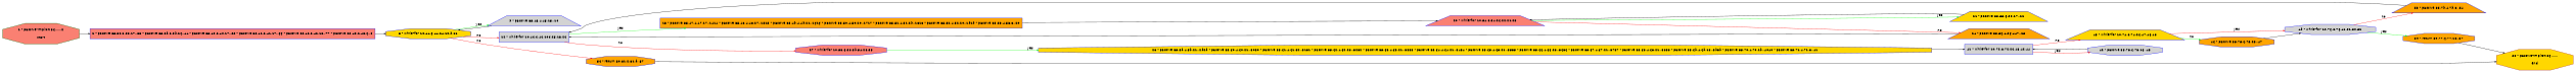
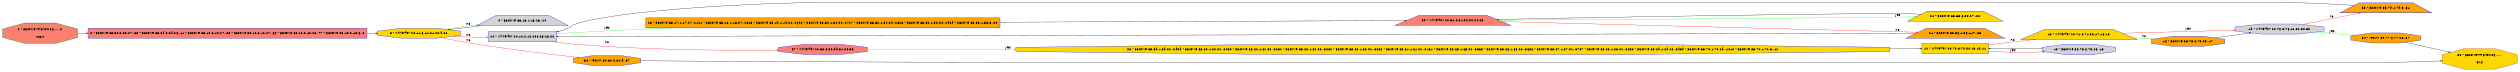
  digraph {
    bgcolor=white
    compound=true
    fillcolor="#FFFFCC"
    fontname="DejaVu Sans"
    fontsize=12
    pack=true
    packmode=clust
    rankdir=LR
    style="rounded,filled"
    node [color="#0000ff" compound=true fillcolor=gold fixedsize=false fontname="DejaVu Sans" fontsize=12 node_initialized=no shape=octagon style=filled]
    edge [arrowhead=normal arrowsize=0.5 arrowtail=none color="#000000" compound=true dir=forward fontcolor=black fontname="DejaVu Sans" fontsize=12]
    n1 [fillcolor=salmon label="2 - passive 35,38,2,38,17,,33 - passive 35,39,2,39,26,,44 - passive 35,40,2,40,17,,55 - passive 35,41,2,41,17,,66 - passive 35,42,2,42,18,,77 - passive 35,43,2,43,6,,8" shape=box]
    n2 [label="8 - while-for 10,44,6,44,24,10,9,11"]
    n3 [fillcolor=lightgrey label="9 - passive 35,45,4,45,15,,10" shape=trapezium]
    n4 [fillcolor=lightgrey label="12 - while-for 10,46,6,46,106,25,13,26" shape=box]
    n5 [fillcolor=orange label="56 - return 30,81,2,81,9,,57"]
    n6 [color="#006400" fillcolor=salmon label="1 - passive-implicit 36,,,,,,2\n\nstart"]
    n7 [fillcolor=orange label="13 - passive 35,47,4,47,17,,1414 - passive 35,48,4,48,27,,1515 - passive 35,49,4,49,21,,1616 - passive 35,50,4,50,20,,1717 - passive 35,51,4,51,29,,1818 - passive 35,52,4,52,20,,1919 - passive 35,53,4,53,8,,20" shape=box]
    n8 [fillcolor=salmon label="27 - while-for 10,58,6,58,39,54,28,55"]
    n9 [fillcolor=salmon label="20 - while-for 10,54,8,54,26,22,21,23" shape=trapezium]
    n10 [label="28 - passive 35,59,4,59,21,,2929 - passive 35,60,4,60,21,,3030 - passive 35,61,4,61,32,,3131 - passive 35,62,4,62,28,,3232 - passive 35,63,4,63,21,,3333 - passive 35,64,4,64,21,,3434 - passive 35,65,4,65,21,,3535 - passive 35,66,4,66,28,,3636 - passive 35,67,4,67,21,,3737 - passive 35,68,4,68,21,,3838 - passive 35,69,4,69,18,,3939 - passive 35,70,4,70,19,,4040 - passive 35,71,4,71,8,,41"]
    n11 [label="21 - passive 35,55,6,55,17,,22" shape=trapezium]
    n12 [fillcolor=orange label="24 - passive 35,56,4,56,447,,25" shape=trapezium]
-   n13 [fillcolor=lightgrey label="41 - while-for 10,72,8,72,26,43,42,44" shape=box]
+   n13 [label="41 - while-for 10,72,8,72,26,43,42,44" shape=box]
    n14 [color="#a52a2a" label="58 - passive-implicit 36,,,,,,\n\nend"]
    n15 [fillcolor=lightgrey label="42 - passive 35,73,6,73,16,,43"]
    n16 [label="45 - while-for 10,74,8,74,26,47,46,48" shape=trapezium]
    n17 [fillcolor=orange label="46 - passive 35,75,6,75,23,,47"]
    n18 [fillcolor=lightgrey label="49 - while-for 10,76,8,76,41,51,50,52"]
    n19 [fillcolor=orange label="50 - return 30,77,6,77,13,,57"]
    n20 [fillcolor=orange label="53 - passive 35,79,4,79,8,,54" shape=trapezium]
    n1 -> n2
-   n2 -> n3 [color="#00ff00" label=yes]
+   n2 -> n3 [color="#00ff00" label=no]
    n2 -> n4 [color="#ff0000" label=no]
    n2 -> n5 [color="#ff0000" label=no]
    n3 -> n2
    n4 -> n7 [color="#00ff00" label=yes]
    n4 -> n8 [color="#ff0000" label=no]
    n5 -> n14
    n6 -> n1
    n7 -> n9
    n8 -> n10 [color="#00ff00" label=yes]
    n9 -> n11 [color="#00ff00" label=yes]
    n9 -> n12 [color="#ff0000" label=no]
    n10 -> n13
    n11 -> n9
    n12 -> n4
    n13 -> n15 [color="#ff0000" label=yes]
    n13 -> n16 [color="#ff0000" label=no]
    n15 -> n13
    n16 -> n17 [color="#00ff00" label=no]
    n16 -> n18 [color="#ff0000" label=yes]
    n17 -> n18
    n18 -> n19 [color="#00ff00" label=yes]
    n18 -> n20 [color="#ff0000" label=no]
    n19 -> n14
    n20 -> n4
  }
